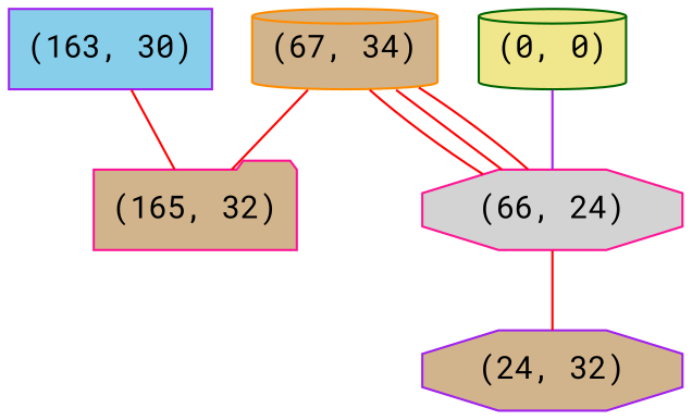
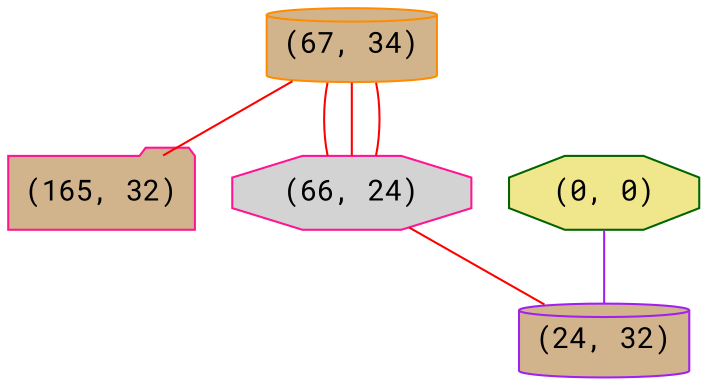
  graph {
    fontname="Roboto Mono"
    node [color=deeppink fillcolor=tan fontname="Roboto Mono" shape=cylinder style=filled]
    edge [color=red fontname="Roboto Mono" weight=1]
    "(67, 34)" [color=darkorange]
    "(165, 32)" [shape=folder]
    n3 [fillcolor=lightgrey label="(66, 24)" shape=octagon]
-   "(24, 32)" [color=purple shape=octagon]
-   "(0, 0)" [color=darkgreen fillcolor=khaki]
-   "(163, 30)" [color=purple fillcolor=skyblue shape=box]
+   "(24, 32)" [color=purple]
+   "(0, 0)" [color=darkgreen fillcolor=khaki shape=octagon]
    "(67, 34)" -- "(165, 32)"
    "(67, 34)" -- n3
    "(67, 34)" -- n3
    "(67, 34)" -- n3
    n3 -- "(24, 32)"
-   "(0, 0)" -- n3 [color=purple weight=4]
-   "(163, 30)" -- "(165, 32)"
+   "(0, 0)" -- "(24, 32)" [color=purple weight=4]
  }
